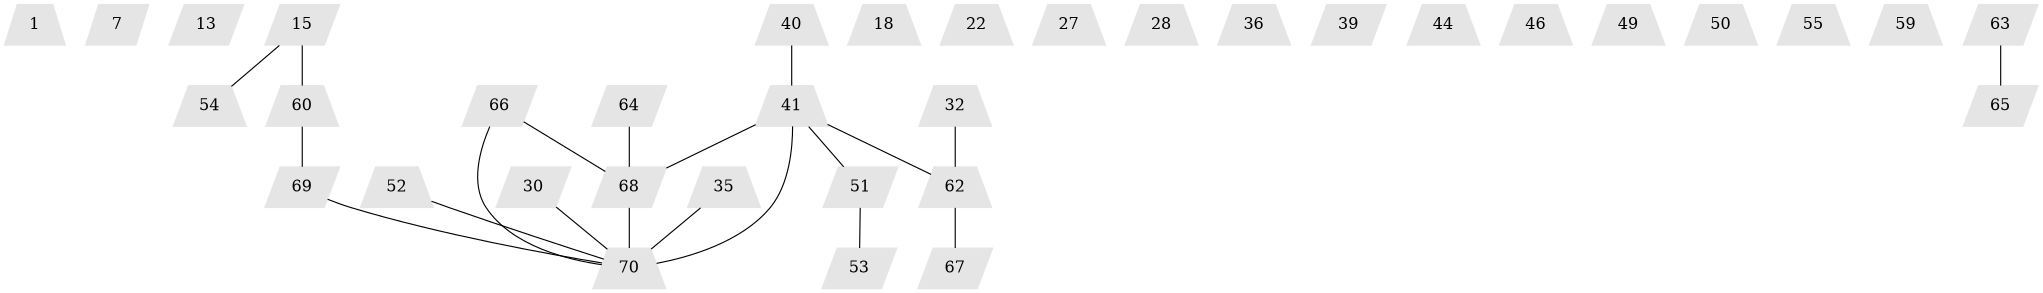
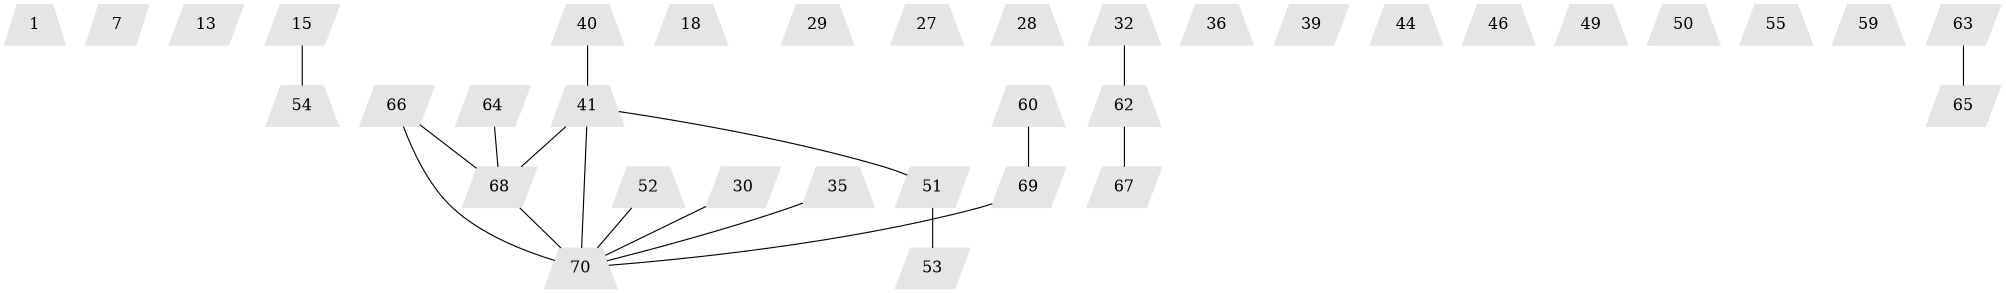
  graph {
    node [color=gray90 shape=trapezium style=filled]
    1
    7 [shape=parallelogram]
    13 [shape=parallelogram]
    54 [super="+33"]
    15 [shape=parallelogram]
    60 [super="+9"]
    69 [shape=parallelogram super="+38"]
    18
-   22
+   22 [label=29]
    27 [super="+5"]
    28 [super="+4"]
    70 [super="+14+16+42+56+43"]
    30 [shape=parallelogram]
    32
    62
    67 [shape=parallelogram]
    35
    36
    39 [shape=parallelogram super="+29"]
    41 [super="+3+17+21+8+25+23"]
    51 [shape=parallelogram super="+48"]
    68 [shape=parallelogram super="+34+57+61"]
    40
    53 [shape=parallelogram]
    44
    46 [super="+26"]
    49
    50
    52
    55
    59
    63 [shape=parallelogram]
    65 [shape=parallelogram]
    64 [shape=parallelogram super="+37"]
    66 [shape=parallelogram super="+58+45"]
    15 -- 54
-   15 -- 60 [weight=2]
    60 -- 69
    69 -- 70
    30 -- 70
    32 -- 62
    62 -- 67
    35 -- 70
    41 -- 70 [weight=3]
-   41 -- 62 [weight=3]
    41 -- 51
    41 -- 68 [weight=2]
    51 -- 53
    68 -- 70
    40 -- 41
    52 -- 70
    63 -- 65
    64 -- 68 [weight=2]
    66 -- 70
    66 -- 68
  }
